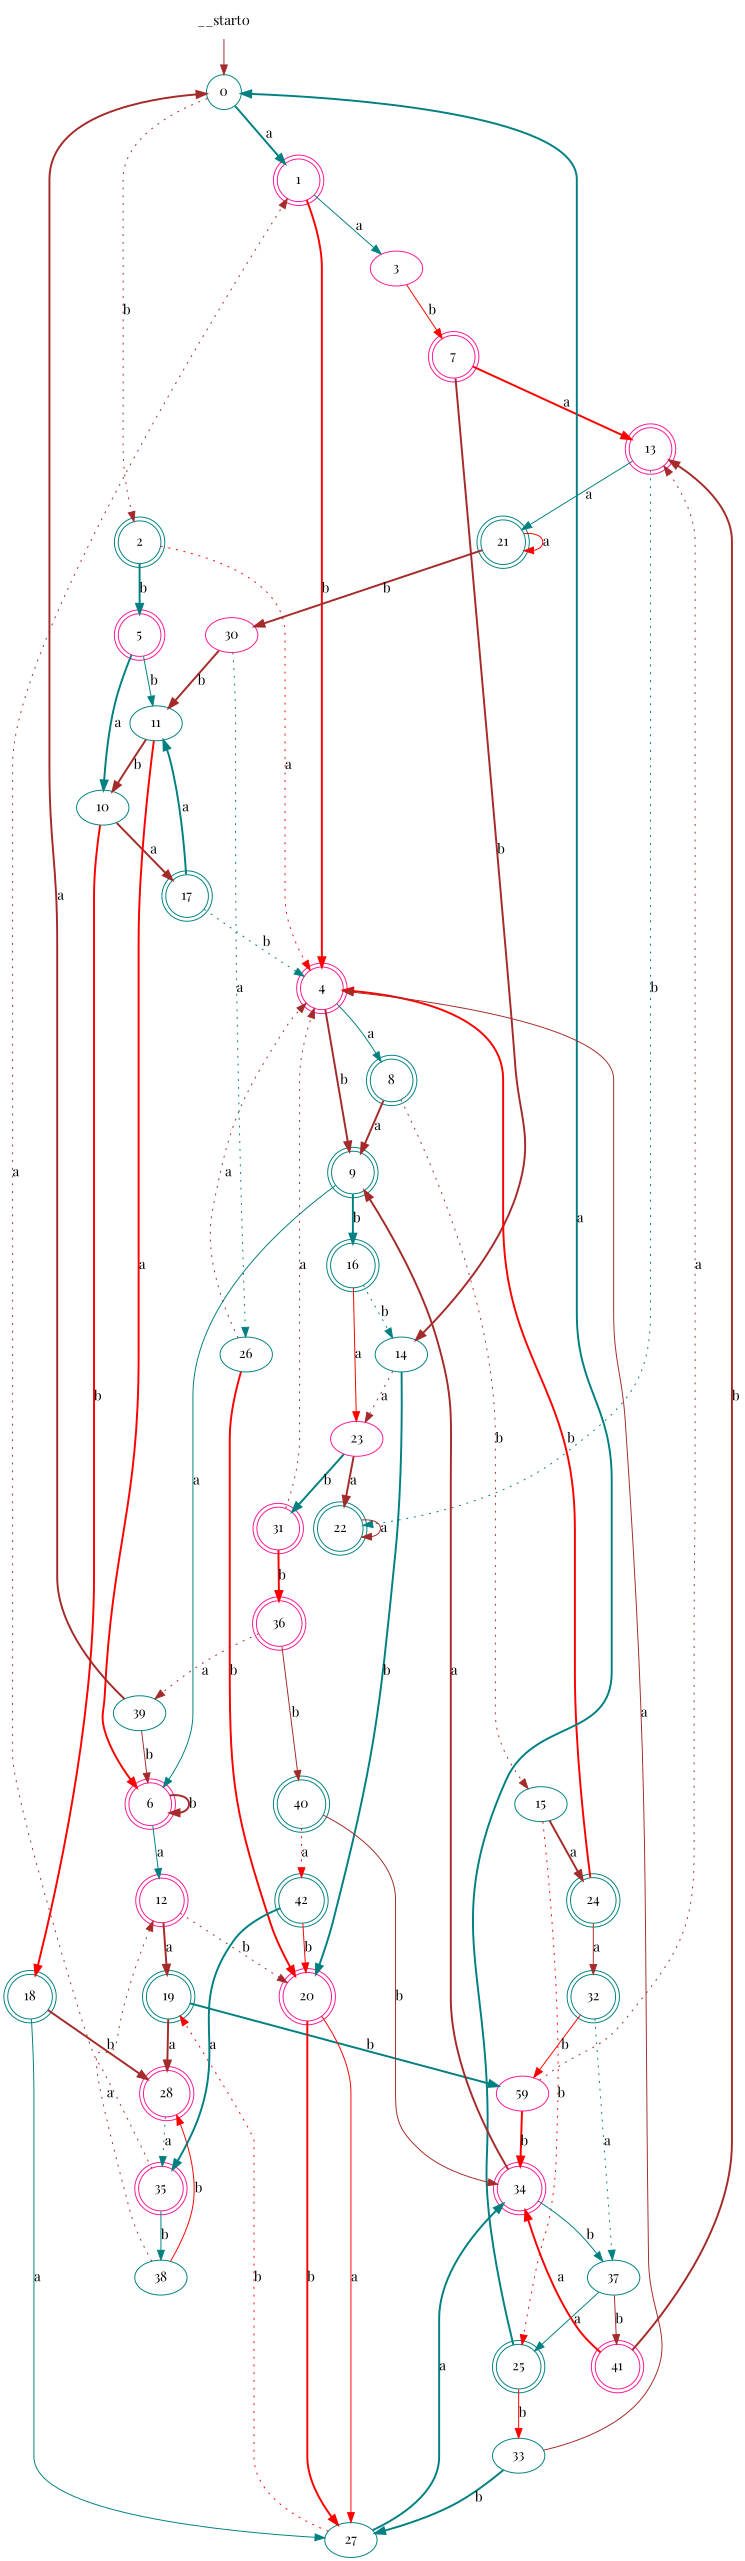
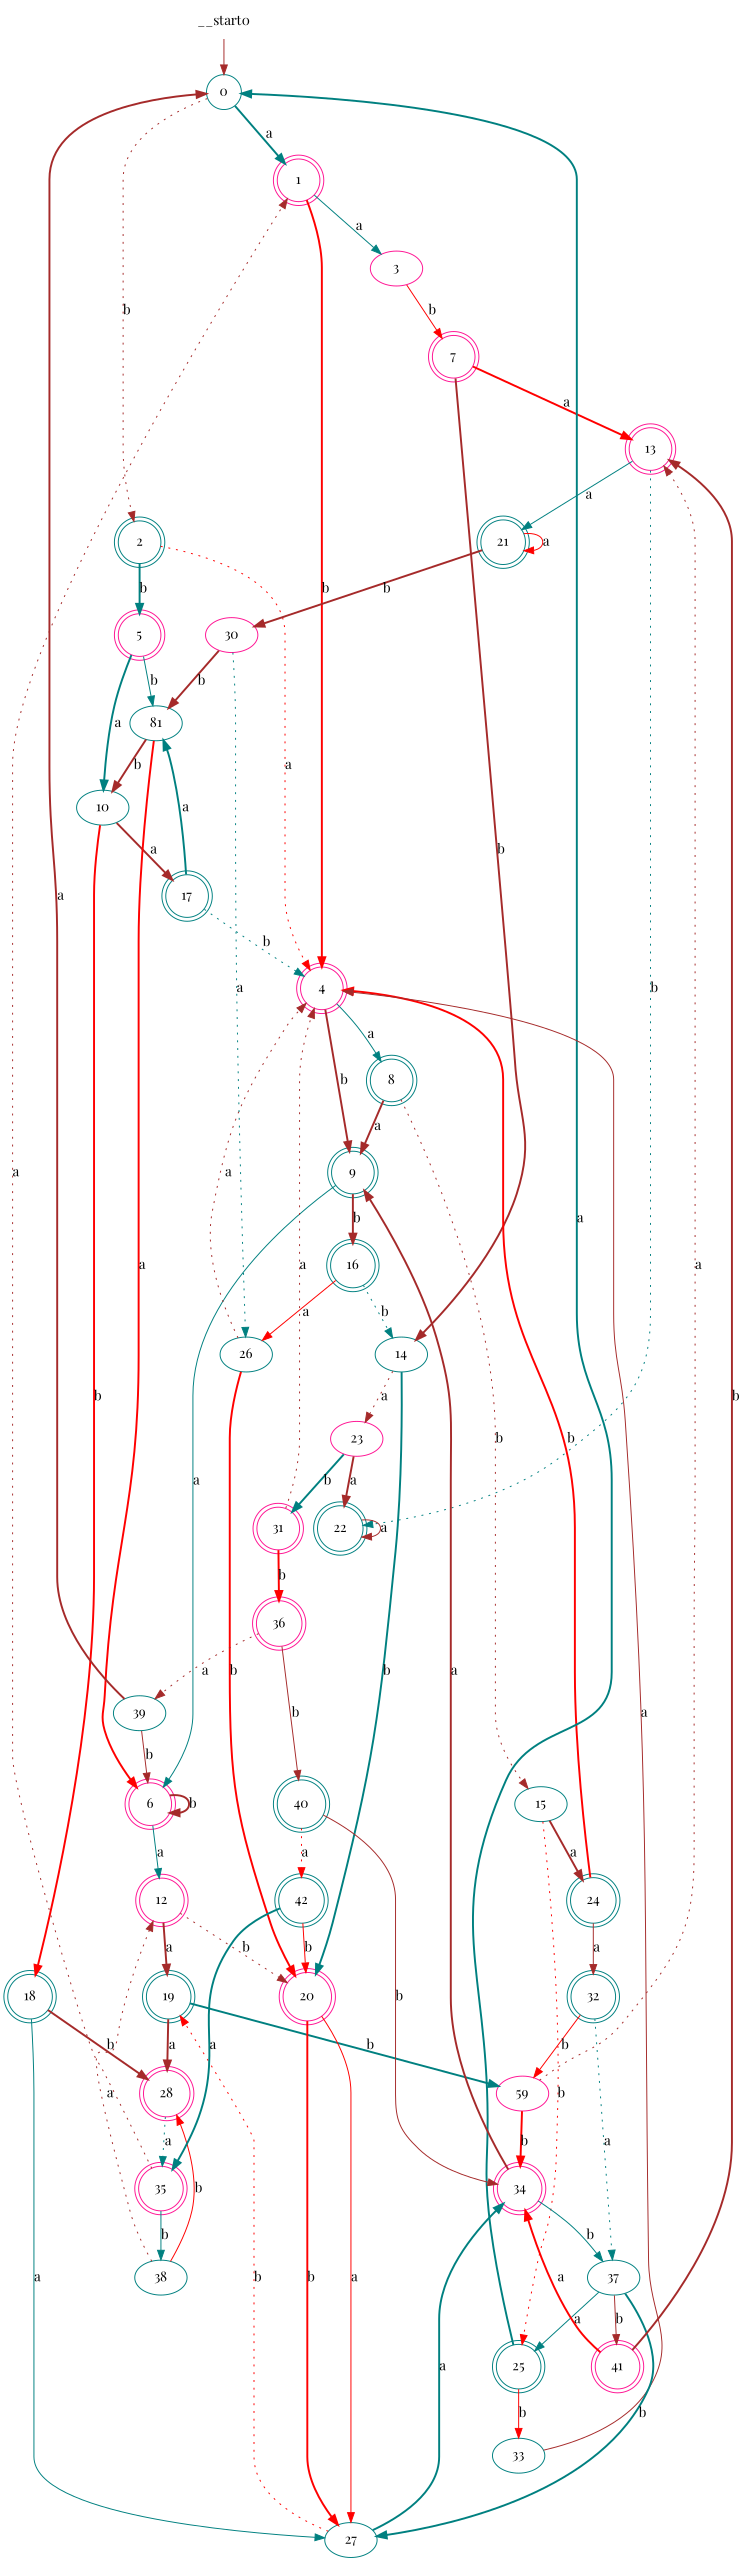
  digraph {
    fontname="Playfair Display"
    node [color=teal fontname="Playfair Display" shape=doublecircle]
    edge [color=brown fontname="Playfair Display" style=bold]
    __start0 [shape=none]
    0 [shape=circle]
    1 [color=deeppink]
    2
    3 [color=deeppink shape=""]
    4 [color=deeppink]
    5 [color=deeppink]
    7 [color=deeppink]
    8
    9
    10 [shape=""]
-   11 [shape=""]
+   11 [label=81 shape=""]
    6 [color=deeppink]
    12 [color=deeppink]
    13 [color=deeppink]
    14 [shape=""]
    15 [shape=""]
    16
    17
    18
    19
    20 [color=deeppink]
    21
    22
    23 [color=deeppink shape=""]
    24
    25
    26 [shape=""]
    27 [shape=""]
    28 [color=deeppink]
    n31 [color=deeppink label=59 shape=""]
    30 [color=deeppink shape=""]
    31 [color=deeppink]
    32
    33 [shape=""]
    34 [color=deeppink]
    35 [color=deeppink]
    36 [color=deeppink]
    37 [shape=""]
    38 [shape=""]
    39 [shape=""]
    40
    41 [color=deeppink]
    42
    __start0 -> 0 [style=solid]
    0 -> 1 [color=teal label=a]
    0 -> 2 [label=b style=dotted]
    1 -> 3 [color=teal label=a style=solid]
    1 -> 4 [color=red label=b]
    2 -> 4 [color=red label=a style=dotted]
    2 -> 5 [color=teal label=b]
    3 -> 7 [color=red label=b style=solid]
    4 -> 8 [color=teal label=a style=solid]
    4 -> 9 [label=b]
    5 -> 10 [color=teal label=a]
    5 -> 11 [color=teal label=b style=solid]
    7 -> 13 [color=red label=a]
    7 -> 14 [label=b]
    8 -> 9 [label=a]
    8 -> 15 [label=b style=dotted]
    9 -> 6 [color=teal label=a style=solid]
-   9 -> 16 [color=teal label=b]
+   9 -> 16 [label=b]
    10 -> 17 [label=a]
    10 -> 18 [color=red label=b]
    11 -> 10 [label=b]
    11 -> 6 [color=red label=a]
    6 -> 6 [label=b]
    6 -> 12 [color=teal label=a style=solid]
    12 -> 19 [label=a]
    12 -> 20 [label=b style=dotted]
    13 -> 21 [color=teal label=a style=solid]
    13 -> 22 [color=teal label=b style=dotted]
    14 -> 20 [color=teal label=b]
    14 -> 23 [label=a style=dotted]
    15 -> 24 [label=a]
    15 -> 25 [color=red label=b style=dotted]
    16 -> 14 [color=teal label=b style=dotted]
-   16 -> 23 [color=red label=a style=solid]
+   16 -> 26 [color=red label=a style=solid]
    17 -> 4 [color=teal label=b style=dotted]
    17 -> 11 [color=teal label=a]
    18 -> 27 [color=teal label=a style=solid]
    18 -> 28 [label=b]
    19 -> 28 [label=a]
    19 -> n31 [color=teal label=b]
    20 -> 27 [color=red label=a style=solid]
    20 -> 27 [color=red label=b]
    21 -> 21 [color=red label=a style=solid]
    21 -> 30 [label=b]
    22 -> 22 [label=a style=solid]
    23 -> 22 [label=a]
    23 -> 31 [color=teal label=b]
    24 -> 4 [color=red label=b]
    24 -> 32 [label=a style=solid]
    25 -> 0 [color=teal label=a]
    25 -> 33 [color=red label=b style=solid]
    26 -> 4 [label=a style=dotted]
    26 -> 20 [color=red label=b]
    27 -> 19 [color=red label=b style=dotted]
    27 -> 34 [color=teal label=a]
    28 -> 35 [color=teal label=a style=dotted]
    n31 -> 13 [label=a style=dotted]
    n31 -> 34 [color=red label=b]
    30 -> 11 [label=b]
    30 -> 26 [color=teal label=a style=dotted]
    31 -> 4 [label=a style=dotted]
    31 -> 36 [color=red label=b]
    32 -> n31 [color=red label=b style=solid]
    32 -> 37 [color=teal label=a style=dotted]
    33 -> 4 [label=a style=solid]
-   33 -> 27 [color=teal label=b]
+   37 -> 27 [color=teal label=b]
    34 -> 9 [label=a]
    34 -> 37 [color=teal label=b style=solid]
    35 -> 1 [label=a style=dotted]
    35 -> 38 [color=teal label=b style=solid]
    36 -> 39 [label=a style=dotted]
    36 -> 40 [label=b style=solid]
    37 -> 25 [color=teal label=a style=solid]
    37 -> 41 [label=b style=solid]
    38 -> 12 [label=a style=dotted]
    38 -> 28 [color=red label=b style=solid]
    39 -> 0 [label=a]
    39 -> 6 [label=b style=solid]
    40 -> 34 [label=b style=solid]
    40 -> 42 [color=red label=a style=dotted]
    41 -> 13 [label=b]
    41 -> 34 [color=red label=a]
    42 -> 20 [color=red label=b style=solid]
    42 -> 35 [color=teal label=a]
  }
